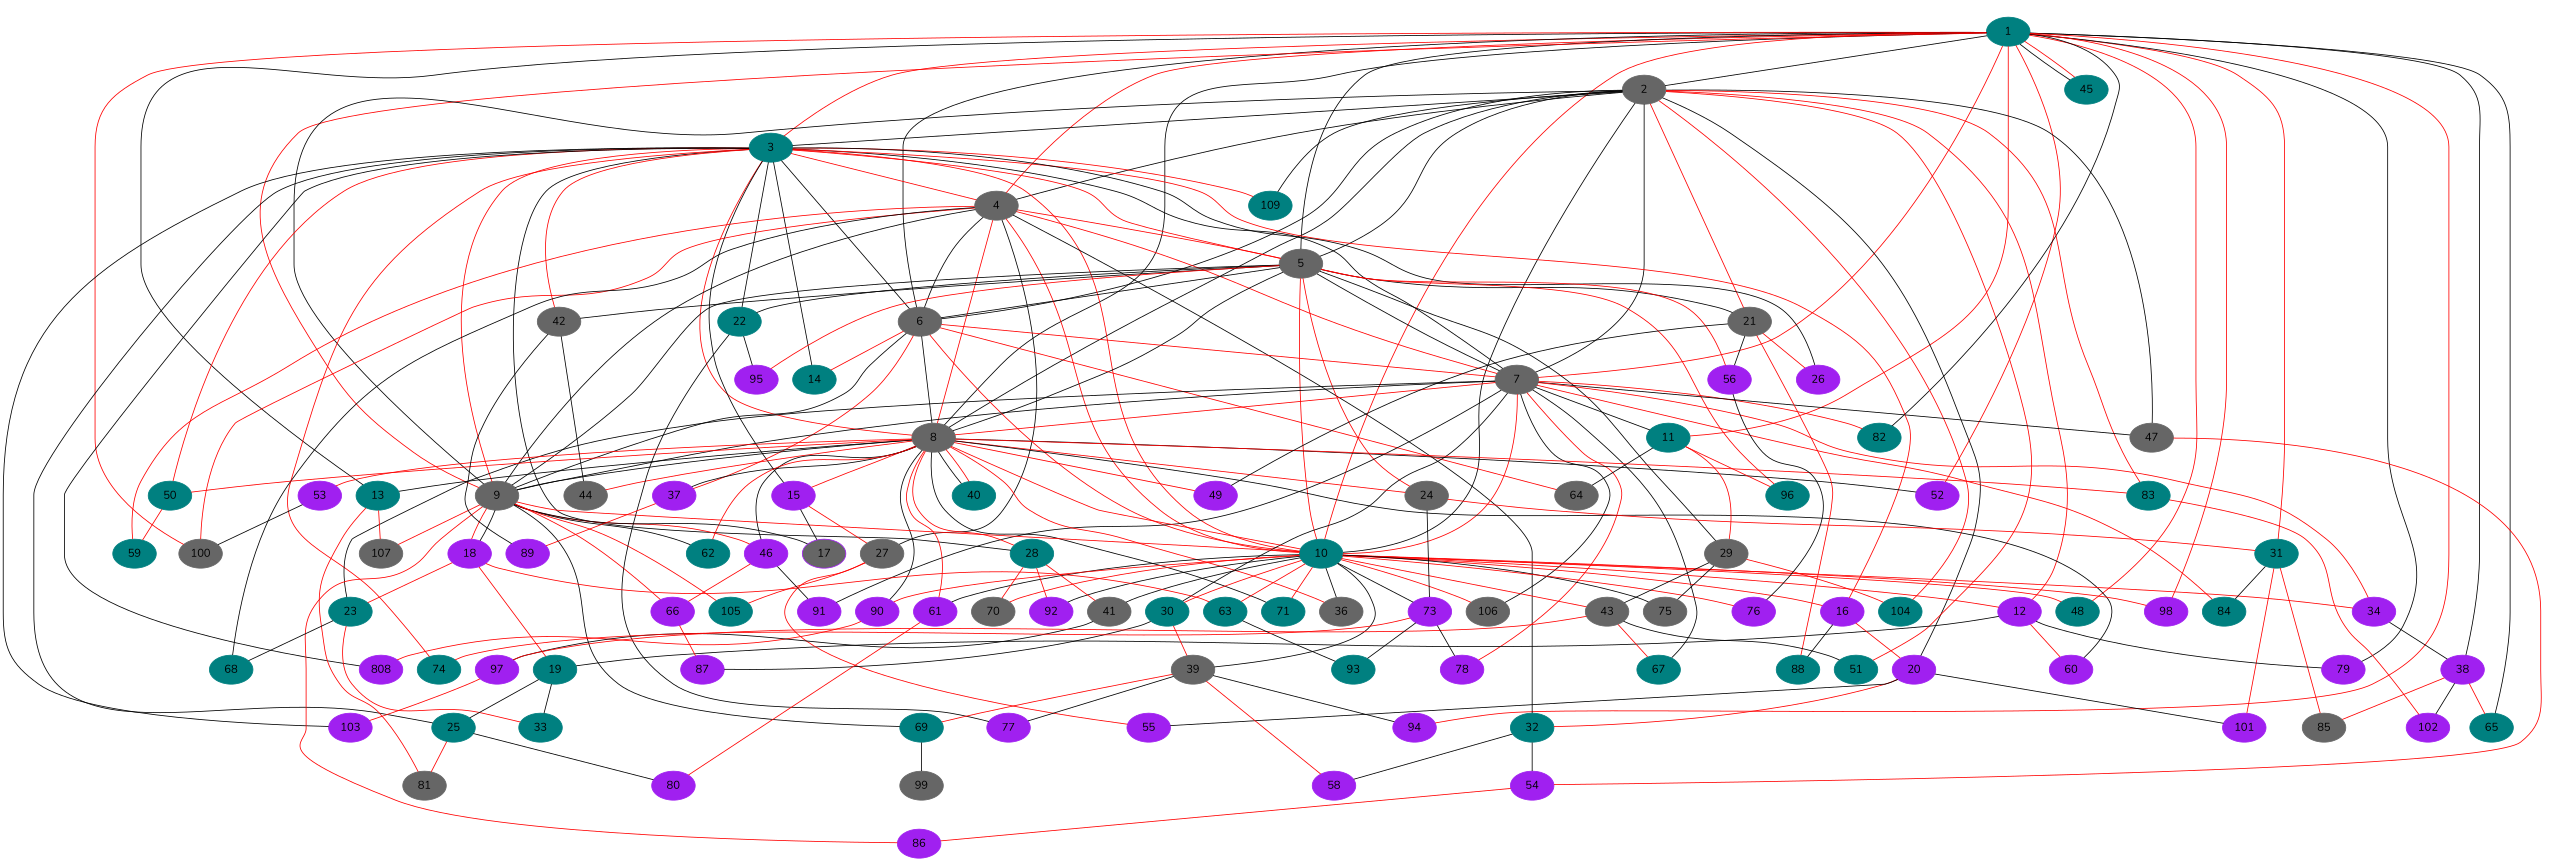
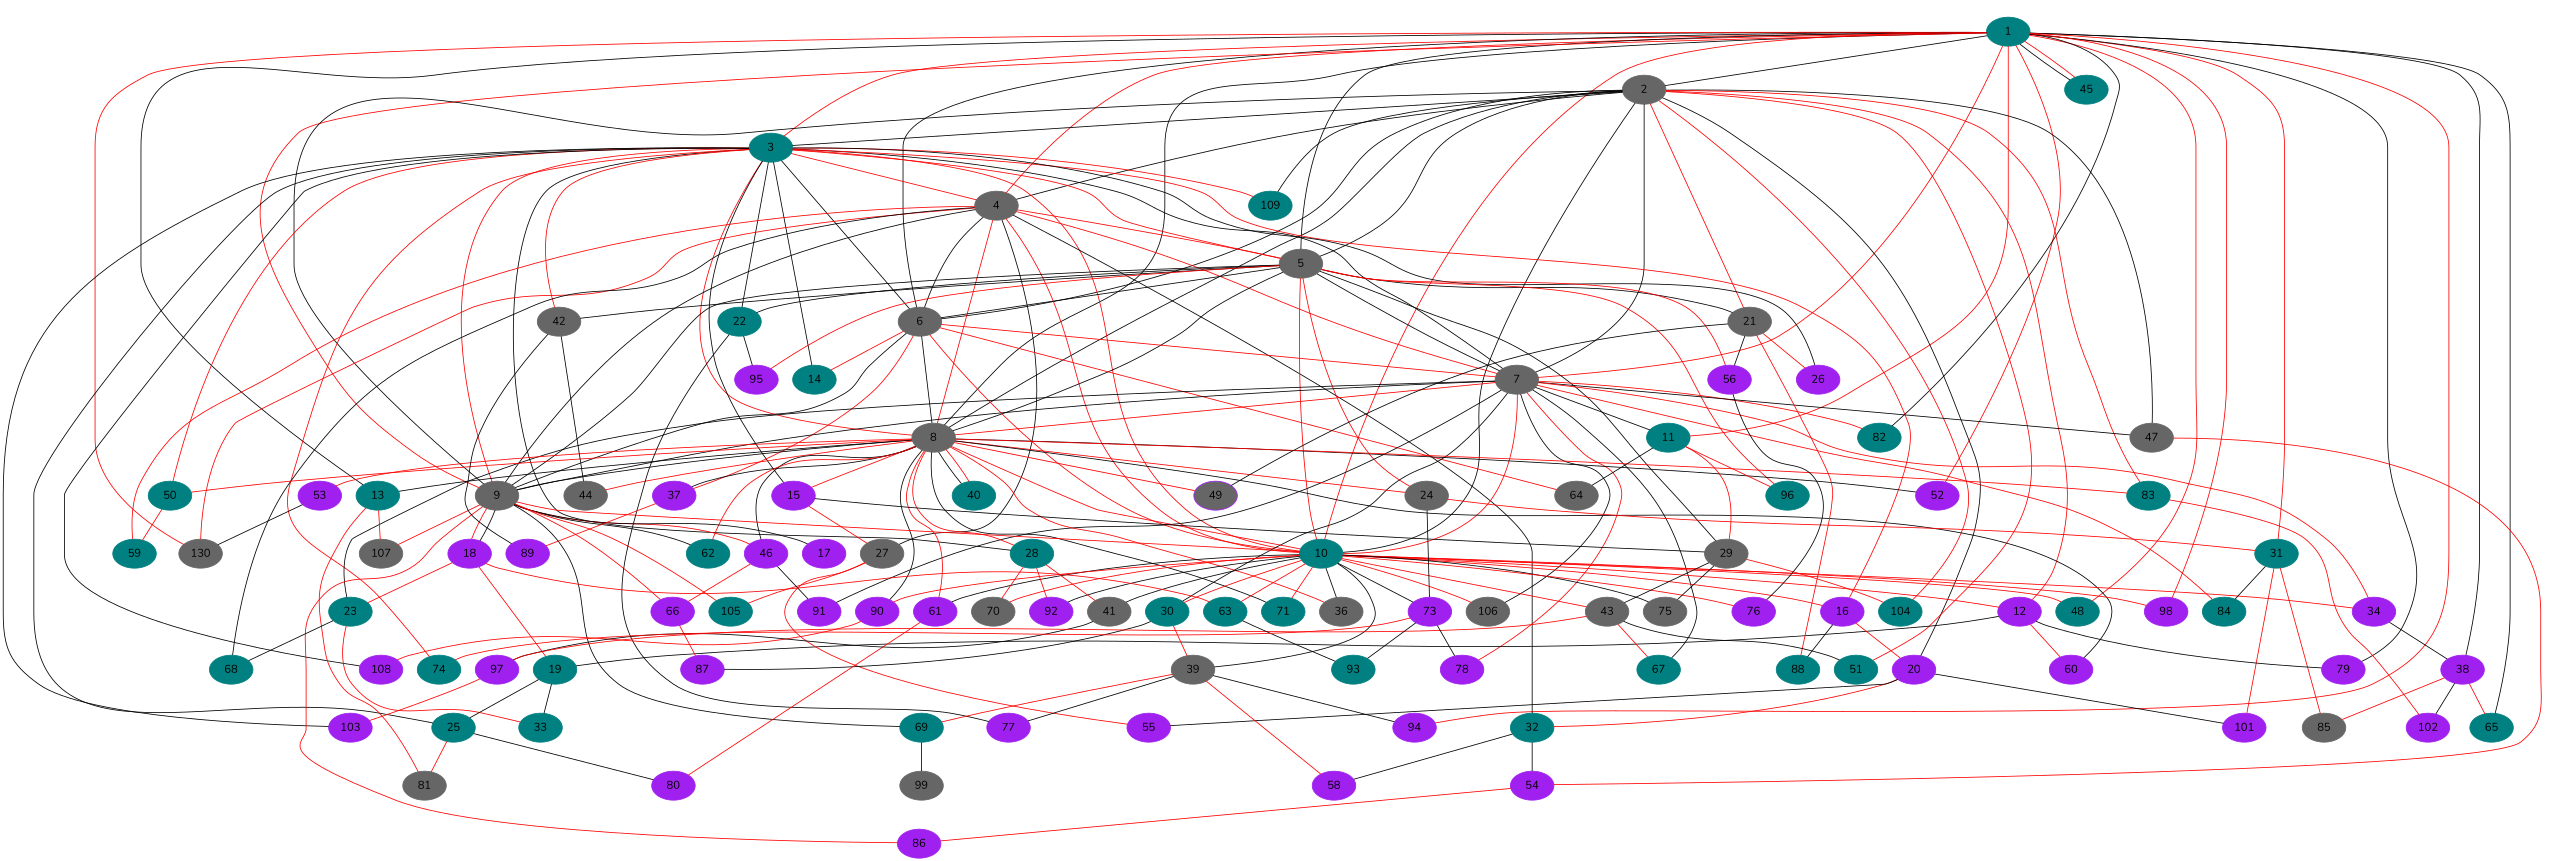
  graph {
    fontname=Nunito
    node [color=purple fontname=Nunito style=filled]
    edge [color=red fontname=Nunito]
    1 [color=teal]
    2 [color=gray40]
    3 [color=teal]
    4 [color=gray40]
    5 [color=gray40]
    6 [color=gray40]
    7 [color=gray40]
    8 [color=gray40]
    9 [color=gray40]
    10 [color=teal]
    11 [color=teal]
    13 [color=teal]
    31 [color=teal]
    38
    45 [color=teal]
    48 [color=teal]
    52
    65 [color=teal]
    79
    82 [color=teal]
    94
    98
-   100 [color=gray40]
+   100 [color=gray40 label=130]
    12
    20
    21 [color=gray40]
    47 [color=gray40]
    51 [color=teal]
    83 [color=teal]
    104 [color=teal]
    109 [color=teal]
    14 [color=teal]
    15
    16
    22 [color=teal]
    25 [color=teal]
    26
    28 [color=teal]
    42 [color=gray40]
    50 [color=teal]
    74 [color=teal]
    103
-   108 [label=808]
+   108
    27 [color=gray40]
    32 [color=teal]
    59 [color=teal]
    68 [color=teal]
    24 [color=gray40]
    29 [color=gray40]
    56
    95
    96 [color=teal]
    37
    64 [color=gray40]
    23 [color=teal]
    30 [color=teal]
    34
    67 [color=teal]
    78
    84 [color=teal]
    91
    106 [color=gray40]
    53
    36 [color=gray40]
    40 [color=teal]
    44 [color=gray40]
    46
-   49
+   49 [fillcolor=gray40]
    60
    61
    62 [color=teal]
    71 [color=teal]
    90
-   17 [fillcolor=gray40]
+   17
    18
    66
    69 [color=teal]
    86
    105 [color=teal]
    107 [color=gray40]
    39 [color=gray40]
    41 [color=gray40]
    43 [color=gray40]
    63 [color=teal]
    70 [color=gray40]
    73
    75 [color=gray40]
    76
    92
    81 [color=gray40]
    101
    85 [color=gray40]
    102
    19 [color=teal]
    55
    88 [color=teal]
    54
    77
    80
    89
    58
    33 [color=teal]
    87
    99 [color=gray40]
    97
    93 [color=teal]
    1 -- 2 [color=black]
    1 -- 3
    1 -- 4
    1 -- 5 [color=black]
    1 -- 6 [color=black]
    1 -- 7
    1 -- 8 [color=black]
    1 -- 9
    1 -- 10
    1 -- 11
    1 -- 13 [color=black]
    1 -- 31
    1 -- 38 [color=black]
    1 -- 45 [color=black]
    1 -- 45
    1 -- 48
    1 -- 52
    1 -- 65 [color=black]
    1 -- 79 [color=black]
    1 -- 82 [color=black]
    1 -- 94
    1 -- 98
    1 -- 100
    2 -- 3 [color=black]
    2 -- 4 [color=black]
    2 -- 5 [color=black]
    2 -- 6 [color=black]
    2 -- 7 [color=black]
    2 -- 8 [color=black]
    2 -- 9 [color=black]
    2 -- 10 [color=black]
    2 -- 12
    2 -- 20 [color=black]
    2 -- 21
    2 -- 47 [color=black]
    2 -- 51
    2 -- 83
    2 -- 104
    2 -- 109 [color=black]
    3 -- 4
    3 -- 5
    3 -- 6 [color=black]
    3 -- 7 [color=black]
    3 -- 8
    3 -- 9
    3 -- 10
    3 -- 109
    3 -- 14 [color=black]
    3 -- 15 [color=black]
    3 -- 16
    3 -- 22 [color=black]
    3 -- 25 [color=black]
    3 -- 26 [color=black]
    3 -- 28 [color=black]
    3 -- 42
    3 -- 50
    3 -- 74
    3 -- 103 [color=black]
    3 -- 108 [color=black]
    4 -- 5
    4 -- 6 [color=black]
    4 -- 7
    4 -- 8
    4 -- 9 [color=black]
    4 -- 10
    4 -- 100
    4 -- 27 [color=black]
    4 -- 32 [color=black]
    4 -- 59
    4 -- 68 [color=black]
    5 -- 6 [color=black]
    5 -- 7 [color=black]
    5 -- 8 [color=black]
    5 -- 9 [color=black]
    5 -- 10
    5 -- 21 [color=black]
    5 -- 22 [color=black]
    5 -- 42 [color=black]
    5 -- 24
    5 -- 29 [color=black]
    5 -- 56
    5 -- 95
    5 -- 96
    6 -- 7
    6 -- 8 [color=black]
    6 -- 9 [color=black]
    6 -- 10
    6 -- 14
    6 -- 37
    6 -- 64
    7 -- 8
    7 -- 9 [color=black]
    7 -- 10
    7 -- 11 [color=black]
    7 -- 82
    7 -- 47 [color=black]
    7 -- 23 [color=black]
    7 -- 30 [color=black]
    7 -- 34
    7 -- 67 [color=black]
    7 -- 78
    7 -- 84
    7 -- 91 [color=black]
    7 -- 106 [color=black]
    8 -- 9 [color=black]
    8 -- 10
    8 -- 13 [color=black]
    8 -- 52 [color=black]
    8 -- 83
    8 -- 15
    8 -- 28
    8 -- 50
    8 -- 24
    8 -- 37 [color=black]
    8 -- 53
    8 -- 36
    8 -- 40 [color=black]
    8 -- 40
    8 -- 44
    8 -- 46 [color=black]
    8 -- 49
    8 -- 60 [color=black]
    8 -- 61
    8 -- 62
    8 -- 71 [color=black]
    8 -- 90 [color=black]
    9 -- 10
    9 -- 46
    9 -- 62 [color=black]
    9 -- 17 [color=black]
    9 -- 18
    9 -- 18 [color=black]
    9 -- 66
    9 -- 69 [color=black]
    9 -- 86
    9 -- 105
    9 -- 107
    10 -- 48
    10 -- 98
    10 -- 12
    10 -- 16
    10 -- 30
    10 -- 34
    10 -- 106
    10 -- 36 [color=black]
    10 -- 61 [color=black]
    10 -- 71
    10 -- 90
    10 -- 39 [color=black]
    10 -- 41 [color=black]
    10 -- 43
    10 -- 63
    10 -- 70
    10 -- 73 [color=black]
    10 -- 75 [color=black]
    10 -- 76
    10 -- 92 [color=black]
    11 -- 29
    11 -- 96
    11 -- 64 [color=black]
    13 -- 107
    13 -- 81
    31 -- 84 [color=black]
    31 -- 101
    31 -- 85
    38 -- 65
    38 -- 85
    38 -- 102 [color=black]
    12 -- 79 [color=black]
    12 -- 60
    12 -- 19 [color=black]
    20 -- 32
    20 -- 101 [color=black]
    20 -- 55 [color=black]
    21 -- 26
    21 -- 56 [color=black]
    21 -- 49 [color=black]
    21 -- 88
    47 -- 54
    83 -- 102
    15 -- 27
-   15 -- 17 [color=black]
+   15 -- 29 [color=black]
    16 -- 20
    16 -- 88 [color=black]
    22 -- 95 [color=black]
    22 -- 77 [color=black]
    25 -- 81
    25 -- 80 [color=black]
    28 -- 41
    28 -- 70
    28 -- 92
    42 -- 44 [color=black]
    42 -- 89 [color=black]
    50 -- 59
    27 -- 105
    27 -- 55
    32 -- 54 [color=black]
    32 -- 58 [color=black]
    24 -- 31
    24 -- 73 [color=black]
    29 -- 104
    29 -- 43 [color=black]
    29 -- 75 [color=black]
    56 -- 76 [color=black]
    37 -- 89
    23 -- 68 [color=black]
    23 -- 33
    30 -- 39
    30 -- 87 [color=black]
    34 -- 38 [color=black]
    53 -- 100 [color=black]
    46 -- 91 [color=black]
    46 -- 66
    61 -- 80
    90 -- 108
    18 -- 23
    18 -- 63
    18 -- 19
    66 -- 87
    69 -- 99 [color=black]
    39 -- 94 [color=black]
    39 -- 69
    39 -- 77 [color=black]
    39 -- 58
    41 -- 97 [color=black]
    43 -- 51 [color=black]
    43 -- 67
    43 -- 97
    63 -- 93 [color=black]
    73 -- 74
    73 -- 78 [color=black]
    73 -- 93 [color=black]
    19 -- 25 [color=black]
    19 -- 33 [color=black]
    54 -- 86
    97 -- 103
  }
